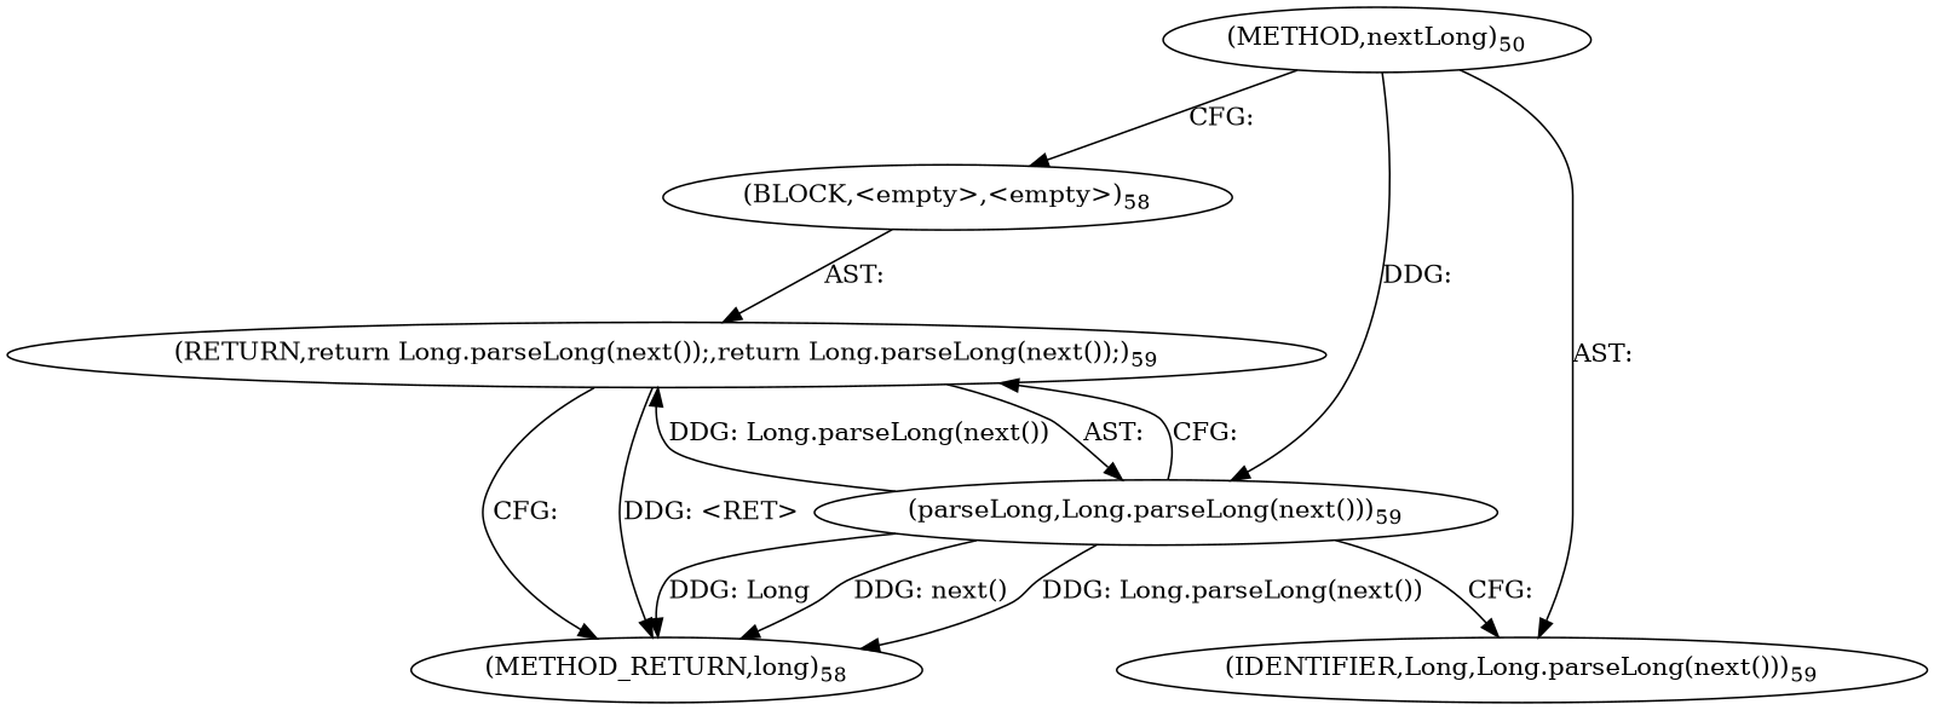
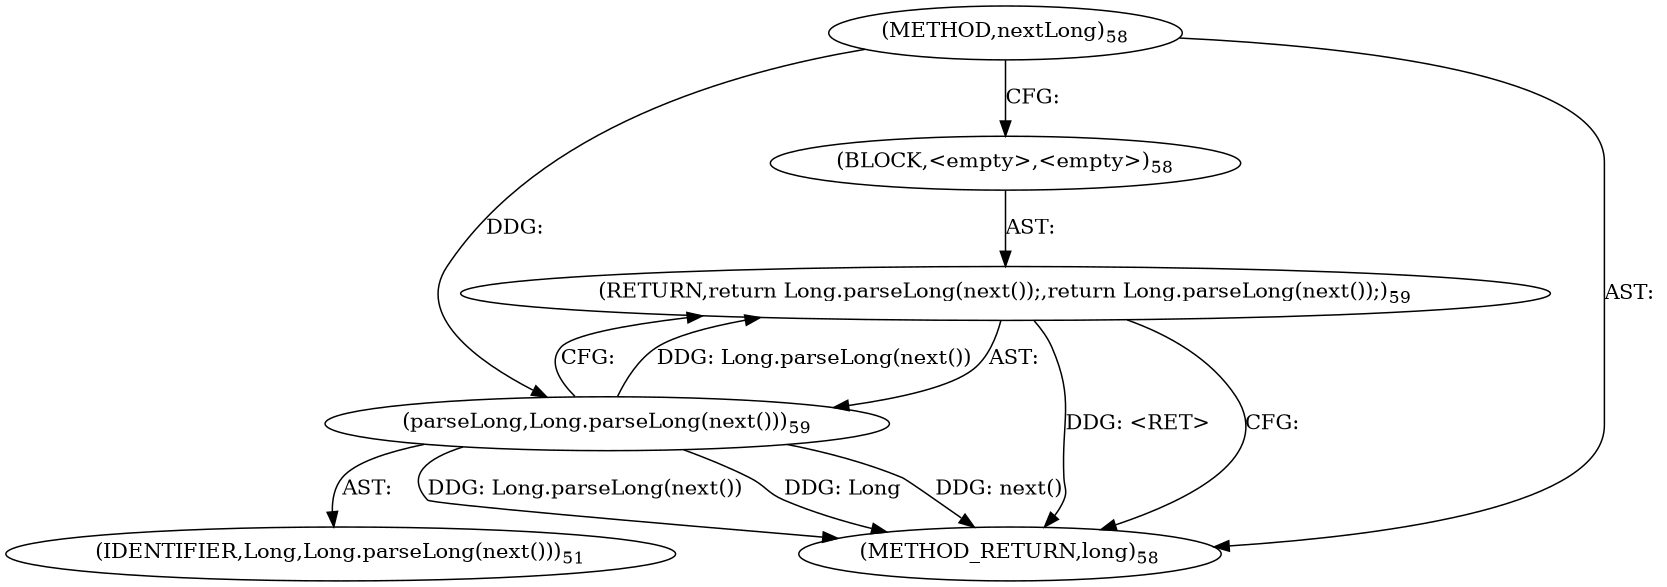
  digraph {
-   n1 [label=<(METHOD,nextLong)<SUB>50</SUB>>]
+   n1 [label=<(METHOD,nextLong)<SUB>58</SUB>>]
    n2 [label=<(BLOCK,&lt;empty&gt;,&lt;empty&gt;)<SUB>58</SUB>>]
    n3 [label=<(parseLong,Long.parseLong(next()))<SUB>59</SUB>>]
    n4 [label=<(METHOD_RETURN,long)<SUB>58</SUB>>]
    n5 [label=<(RETURN,return Long.parseLong(next());,return Long.parseLong(next());)<SUB>59</SUB>>]
-   n6 [label=<(IDENTIFIER,Long,Long.parseLong(next()))<SUB>59</SUB>>]
+   n6 [label=<(IDENTIFIER,Long,Long.parseLong(next()))<SUB>51</SUB>>]
    n1 -> n2 [label="CFG: "]
    n1 -> n3 [label="DDG: "]
-   n1 -> n6 [label="AST: "]
+   n1 -> n4 [label="AST: "]
    n2 -> n5 [label="AST: "]
    n3 -> n4 [label="DDG: Long"]
    n3 -> n4 [label="DDG: next()"]
    n3 -> n4 [label="DDG: Long.parseLong(next())"]
    n3 -> n5 [label="CFG: "]
    n3 -> n5 [label="DDG: Long.parseLong(next())"]
-   n3 -> n6 [label="CFG: "]
+   n3 -> n6 [label="AST: "]
    n5 -> n3 [label="AST: "]
    n5 -> n4 [label="CFG: "]
    n5 -> n4 [label="DDG: &lt;RET&gt;"]
  }
